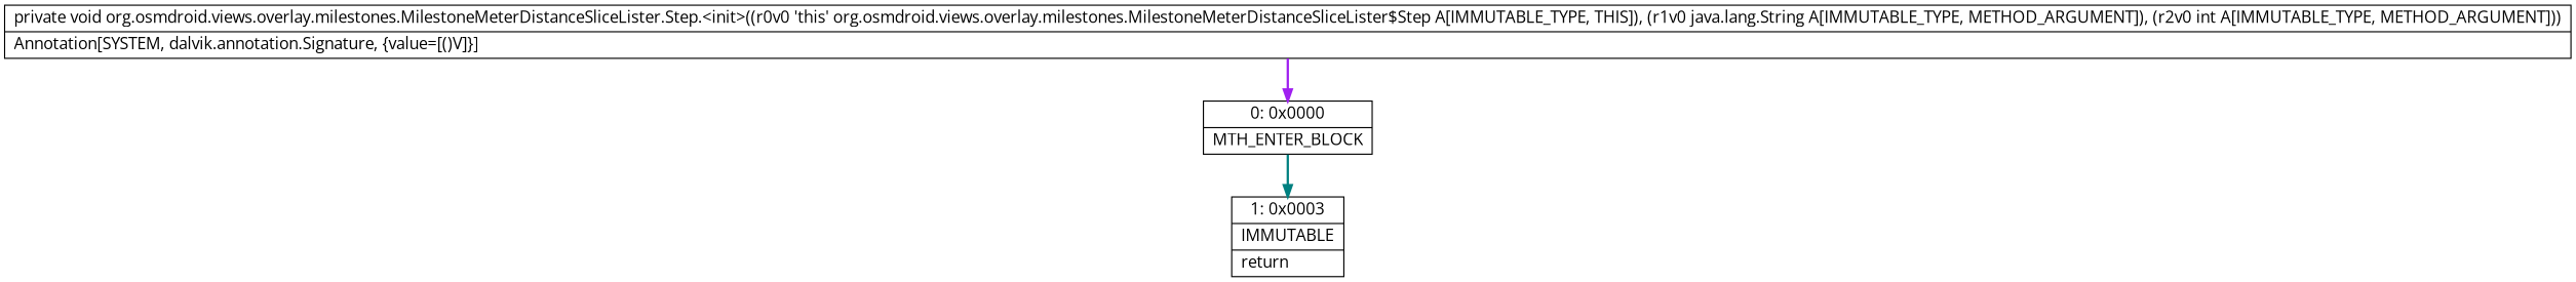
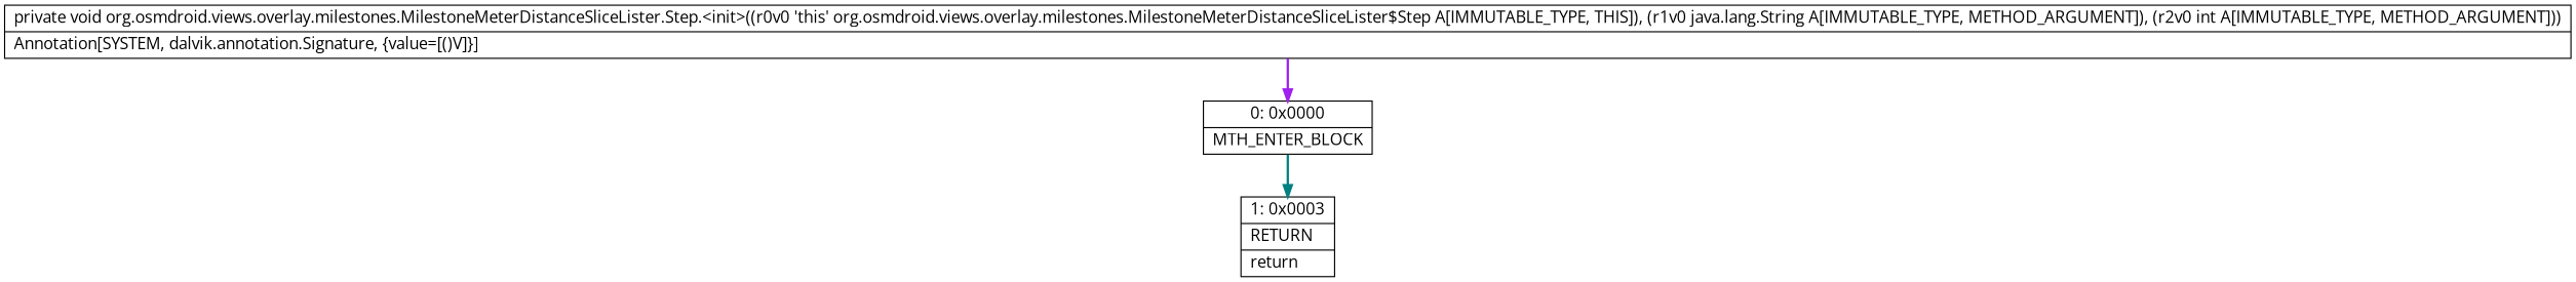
  digraph {
    fontname="Open Sans"
    node [shape=record fontname="Open Sans"]
    edge [style=bold fontname="Open Sans"]
    n1 [label="{0\:\ 0x0000|MTH_ENTER_BLOCK\l}"]
-   n2 [label="{1\:\ 0x0003|IMMUTABLE\l|return\l}"]
+   n2 [label="{1\:\ 0x0003|RETURN\l|return\l}"]
    n3 [label="{private void org.osmdroid.views.overlay.milestones.MilestoneMeterDistanceSliceLister.Step.\<init\>((r0v0 'this' org.osmdroid.views.overlay.milestones.MilestoneMeterDistanceSliceLister$Step A[IMMUTABLE_TYPE, THIS]), (r1v0 java.lang.String A[IMMUTABLE_TYPE, METHOD_ARGUMENT]), (r2v0 int A[IMMUTABLE_TYPE, METHOD_ARGUMENT]))  | Annotation[SYSTEM, dalvik.annotation.Signature, \{value=[()V]\}]\l}"]
    n1 -> n2 [color=teal]
    n3 -> n1 [color=purple]
  }
